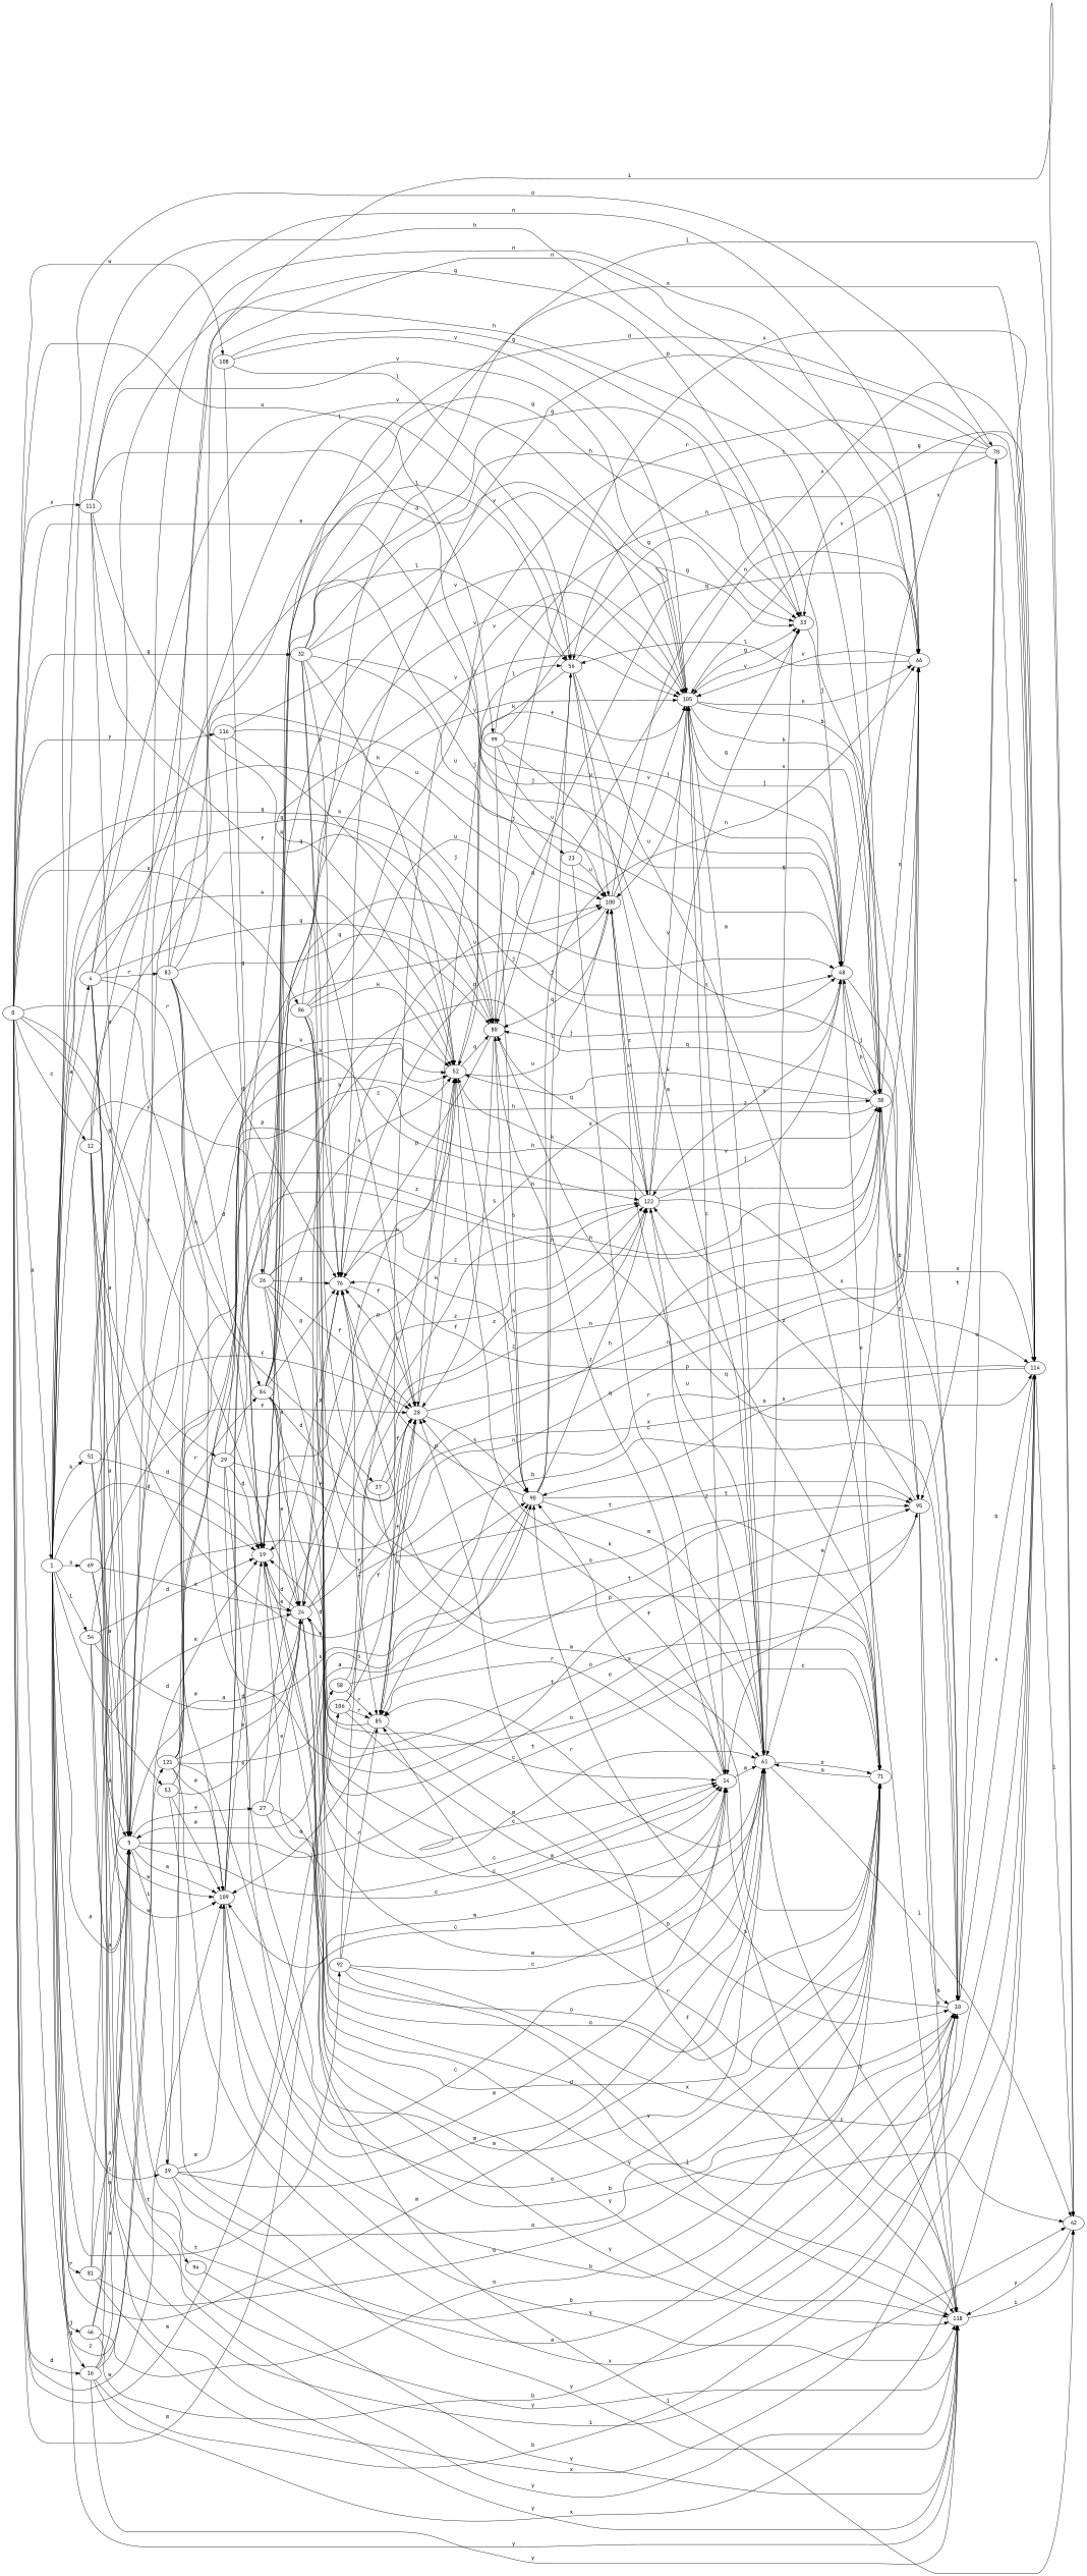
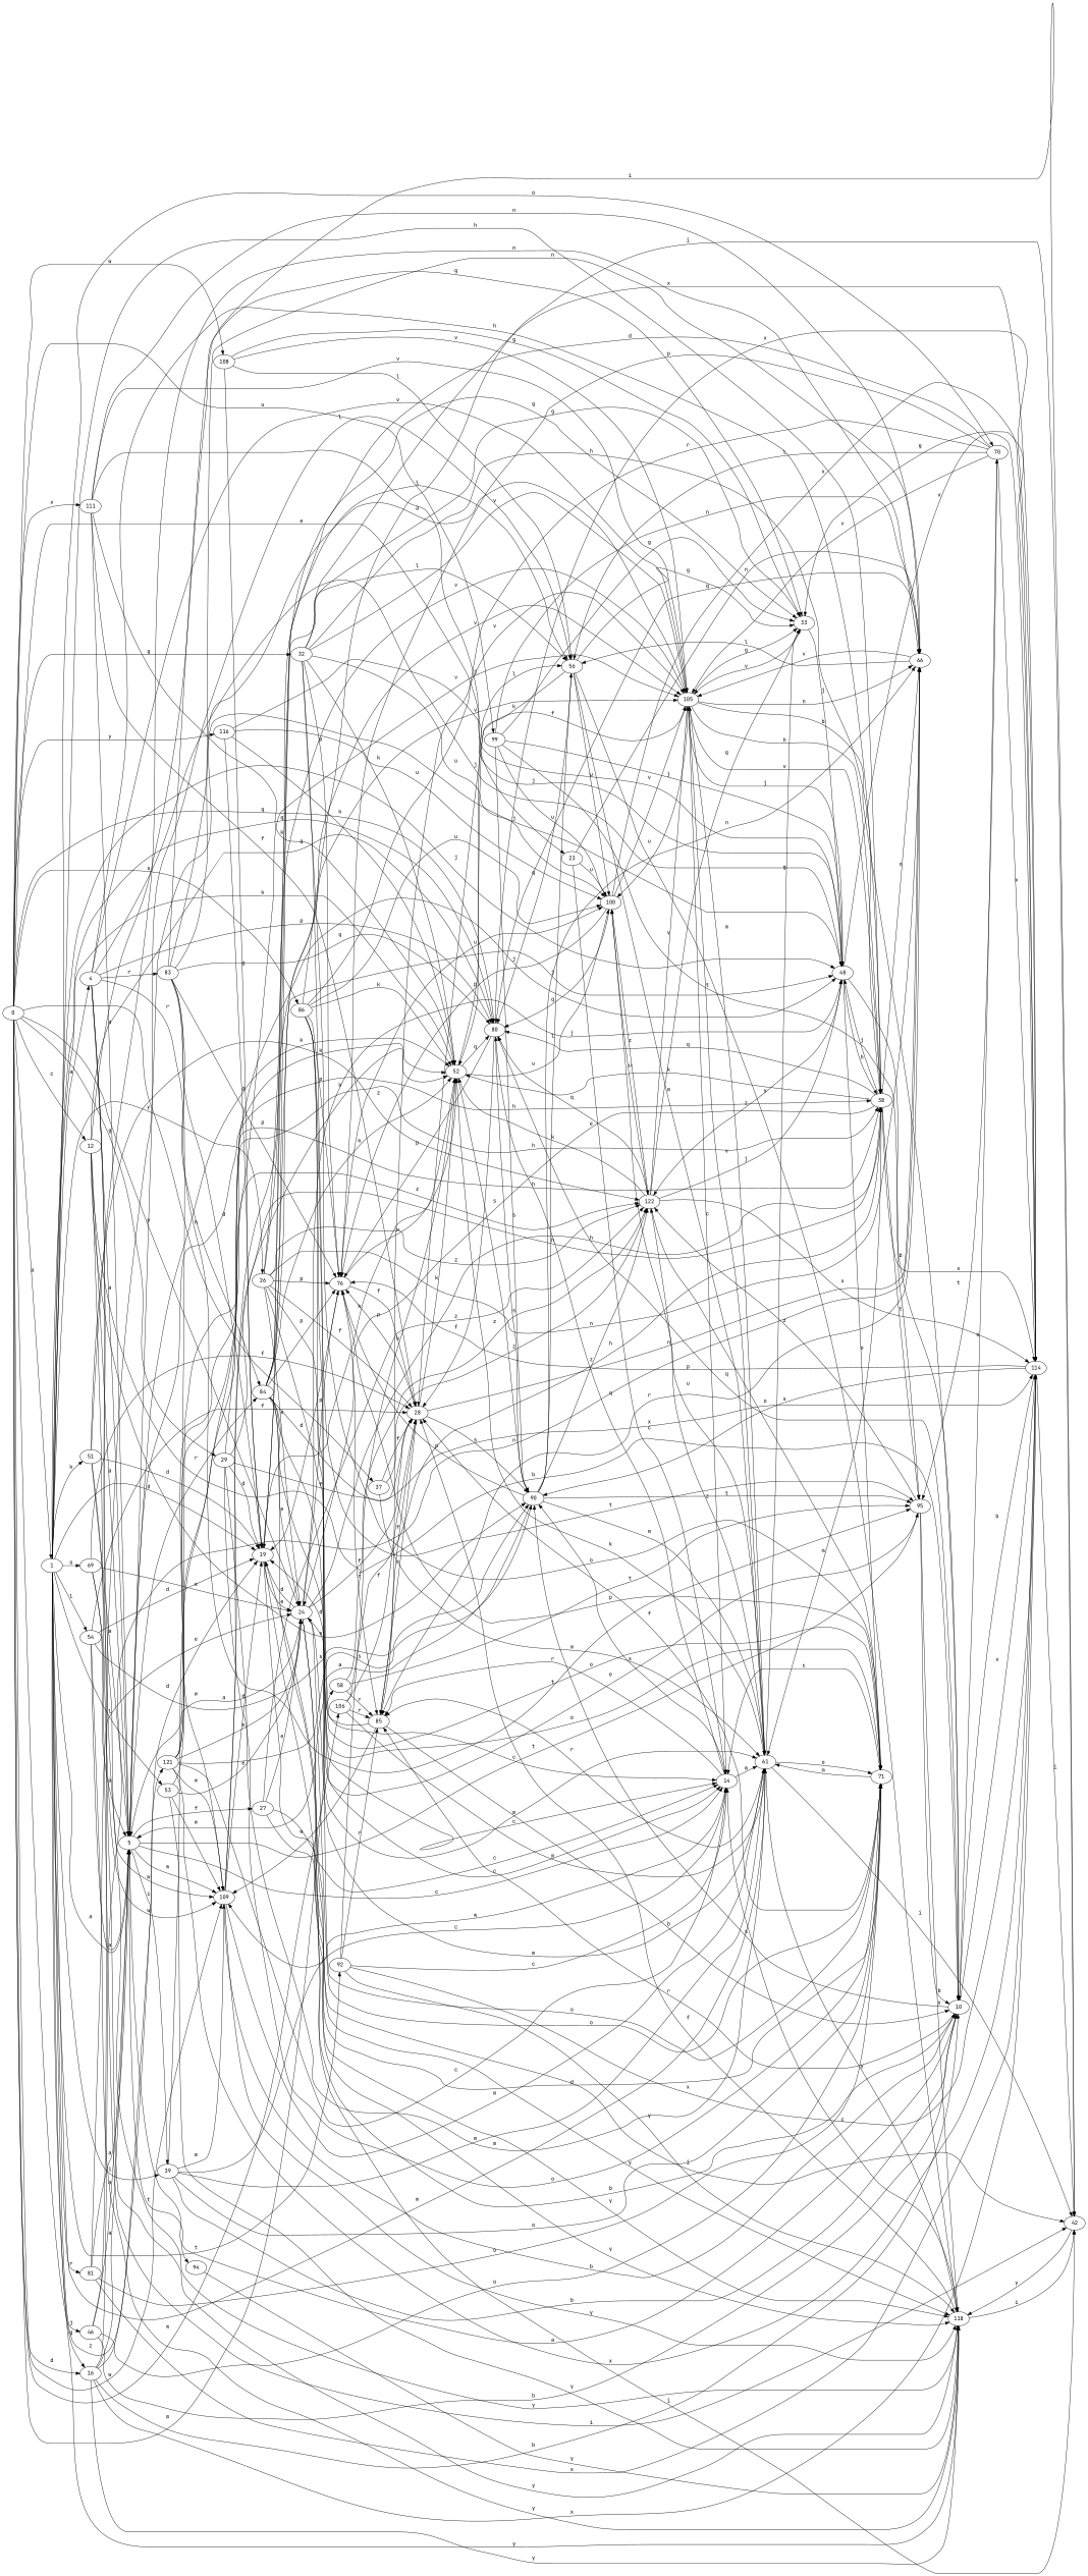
  strict digraph {
    fontname="JetBrains Mono"
    rankdir=LR
    node [fontname="JetBrains Mono"]
    edge [fontname="JetBrains Mono"]
    0
    1
    12
    16
    23
    24
    29
    32
    37
    58
    80
    86
    99
    106
    108
    109
    111
    116
    121
    4
    5
    19
    26
    38
    39
    46
    48
    51
    52
    53
    54
    61
    69
    70
    81
    92
    118
    10
    90
    33
    114
    66
    14
    100
    42
    28
    71
    76
    105
    122
    95
    85
    56
    83
    84
    27
    94
    0 -> 1 [label=a]
    0 -> 12 [label=c]
    0 -> 16 [label=d]
    0 -> 23 [label=e]
    0 -> 24 [label=e]
    0 -> 29 [label=g]
    0 -> 32 [label=g]
    0 -> 37 [label=h]
    0 -> 58 [label=m]
    0 -> 80 [label=q]
    0 -> 86 [label=s]
    0 -> 99 [label=u]
    0 -> 106 [label=w]
    0 -> 108 [label=w]
    0 -> 109 [label=w]
    0 -> 111 [label=x]
    0 -> 116 [label=y]
    0 -> 121 [label=z]
    1 -> 16 [label=d]
    1 -> 80 [label=q]
    1 -> 4 [label=a]
    1 -> 5 [label=a]
    1 -> 19 [label=d]
    1 -> 26 [label=f]
    1 -> 38 [label=h]
    1 -> 39 [label=i]
    1 -> 46 [label=j]
    1 -> 48 [label=j]
    1 -> 51 [label=k]
    1 -> 52 [label=k]
    1 -> 53 [label=l]
    1 -> 54 [label=l]
    1 -> 61 [label=m]
    1 -> 69 [label=o]
    1 -> 70 [label=o]
    1 -> 81 [label=r]
    1 -> 92 [label=t]
    1 -> 118 [label=y]
    12 -> 80 [label=q]
    12 -> 109 [label=w]
    12 -> 5 [label=a]
    12 -> 10 [label=b]
    12 -> 90 [label=s]
    12 -> 33 [label=g]
    16 -> 5 [label=a]
    16 -> 19 [label=d]
    16 -> 118 [label=y]
    16 -> 10 [label=b]
    16 -> 114 [label=x]
    16 -> 66 [label=n]
    23 -> 66 [label=n]
    23 -> 14 [label=c]
    23 -> 100 [label=u]
    24 -> 5 [label=a]
    24 -> 19 [label=d]
    24 -> 38 [label=h]
    24 -> 48 [label=j]
    24 -> 61 [label=m]
    24 -> 118 [label=y]
    24 -> 42 [label=i]
    24 -> 28 [label=f]
    24 -> 71 [label=o]
    24 -> 76 [label=p]
    29 -> 19 [label=d]
    29 -> 38 [label=h]
    29 -> 61 [label=m]
    29 -> 28 [label=f]
    29 -> 71 [label=o]
    29 -> 105 [label=v]
    32 -> 38 [label=h]
    32 -> 52 [label=k]
    32 -> 33 [label=g]
    32 -> 114 [label=x]
    32 -> 14 [label=c]
    32 -> 100 [label=u]
    32 -> 71 [label=o]
    32 -> 76 [label=p]
    32 -> 105 [label=v]
    37 -> 61 [label=m]
    37 -> 28 [label=f]
    37 -> 122 [label=z]
    58 -> 122 [label=z]
    58 -> 95 [label=t]
    58 -> 85 [label=r]
    80 -> 90 [label=s]
    80 -> 114 [label=x]
    80 -> 28 [label=f]
    80 -> 76 [label=p]
    86 -> 52 [label=k]
    86 -> 14 [label=c]
    86 -> 100 [label=u]
    86 -> 42 [label=i]
    86 -> 71 [label=o]
    86 -> 76 [label=p]
    86 -> 105 [label=v]
    86 -> 95 [label=t]
    99 -> 48 [label=j]
    99 -> 90 [label=s]
    99 -> 33 [label=g]
    99 -> 66 [label=n]
    99 -> 100 [label=u]
    99 -> 95 [label=t]
    106 -> 38 [label=h]
    106 -> 61 [label=m]
    106 -> 28 [label=f]
    106 -> 85 [label=r]
    108 -> 19 [label=d]
    108 -> 33 [label=g]
    108 -> 105 [label=v]
    108 -> 56 [label=l]
    109 -> 19 [label=d]
    109 -> 52 [label=k]
    109 -> 61 [label=m]
    109 -> 118 [label=y]
    109 -> 10 [label=b]
    109 -> 105 [label=v]
    111 -> 5 [label=a]
    111 -> 48 [label=j]
    111 -> 52 [label=k]
    111 -> 66 [label=n]
    111 -> 28 [label=f]
    111 -> 105 [label=v]
    116 -> 19 [label=d]
    116 -> 48 [label=j]
    116 -> 52 [label=k]
    116 -> 100 [label=u]
    121 -> 24 [label=e]
    121 -> 109 [label=w]
    121 -> 38 [label=h]
    121 -> 52 [label=k]
    121 -> 90 [label=s]
    121 -> 114 [label=x]
    121 -> 14 [label=c]
    121 -> 122 [label=z]
-   4 -> 80 [label=q]
+   4 -> 80 [label=p]
    4 -> 109 [label=w]
    4 -> 5 [label=a]
    4 -> 38 [label=h]
    4 -> 48 [label=j]
    4 -> 118 [label=y]
    4 -> 105 [label=v]
    4 -> 83 [label=r]
    4 -> 84 [label=r]
    5 -> 109 [label=w]
    5 -> 38 [label=h]
    5 -> 39 [label=i]
    5 -> 52 [label=k]
    5 -> 14 [label=c]
    5 -> 95 [label=t]
    5 -> 84 [label=r]
    5 -> 27 [label=f]
    5 -> 94 [label=t]
    19 -> 24 [label=e]
    19 -> 52 [label=k]
    19 -> 118 [label=y]
    19 -> 42 [label=i]
    19 -> 56 [label=l]
    26 -> 24 [label=e]
    26 -> 66 [label=n]
    26 -> 14 [label=c]
    26 -> 28 [label=f]
    26 -> 71 [label=o]
    26 -> 76 [label=p]
    26 -> 105 [label=v]
    26 -> 122 [label=z]
    26 -> 56 [label=l]
    38 -> 24 [label=e]
    38 -> 80 [label=q]
    38 -> 48 [label=j]
    38 -> 52 [label=k]
    38 -> 61 [label=m]
    38 -> 114 [label=x]
    38 -> 66 [label=n]
    38 -> 105 [label=v]
    38 -> 95 [label=t]
    39 -> 109 [label=w]
    39 -> 48 [label=j]
    39 -> 61 [label=m]
    39 -> 10 [label=b]
    39 -> 14 [label=c]
    39 -> 71 [label=o]
    46 -> 5 [label=a]
    46 -> 10 [label=b]
    46 -> 71 [label=o]
    46 -> 56 [label=l]
    48 -> 38 [label=h]
    48 -> 10 [label=b]
    48 -> 114 [label=x]
    48 -> 71 [label=o]
    48 -> 122 [label=z]
    51 -> 5 [label=a]
    51 -> 19 [label=d]
    51 -> 118 [label=y]
    51 -> 66 [label=n]
    51 -> 122 [label=z]
    52 -> 80 [label=q]
    52 -> 90 [label=s]
    52 -> 100 [label=u]
    52 -> 56 [label=l]
    53 -> 24 [label=e]
    53 -> 109 [label=w]
    53 -> 38 [label=h]
    53 -> 118 [label=y]
    54 -> 5 [label=a]
    54 -> 19 [label=d]
    54 -> 118 [label=y]
    54 -> 90 [label=s]
    54 -> 28 [label=f]
    61 -> 52 [label=k]
    61 -> 118 [label=y]
    61 -> 33 [label=g]
    61 -> 100 [label=u]
    61 -> 42 [label=i]
    61 -> 71 [label=o]
    61 -> 105 [label=v]
    61 -> 122 [label=z]
    61 -> 85 [label=r]
    69 -> 24 [label=e]
    69 -> 5 [label=a]
    69 -> 42 [label=i]
    69 -> 28 [label=f]
    70 -> 19 [label=d]
    70 -> 114 [label=x]
    70 -> 76 [label=p]
    70 -> 105 [label=v]
    70 -> 95 [label=t]
    70 -> 85 [label=r]
    70 -> 56 [label=l]
    81 -> 24 [label=e]
    81 -> 5 [label=a]
    81 -> 114 [label=x]
    81 -> 71 [label=o]
    92 -> 52 [label=k]
    92 -> 118 [label=y]
    92 -> 114 [label=x]
    92 -> 14 [label=c]
    92 -> 85 [label=r]
    118 -> 14 [label=c]
    118 -> 42 [label=i]
    118 -> 28 [label=f]
    10 -> 80 [label=q]
    10 -> 5 [label=a]
    10 -> 70 [label=o]
    10 -> 90 [label=s]
    10 -> 114 [label=x]
    10 -> 85 [label=r]
    90 -> 5 [label=a]
    90 -> 61 [label=m]
    90 -> 66 [label=n]
    90 -> 76 [label=p]
    90 -> 122 [label=z]
    90 -> 95 [label=t]
    90 -> 56 [label=l]
    33 -> 48 [label=j]
    33 -> 105 [label=v]
    114 -> 10 [label=b]
    114 -> 90 [label=s]
    114 -> 33 [label=g]
    114 -> 42 [label=i]
    114 -> 76 [label=p]
    66 -> 80 [label=q]
    66 -> 105 [label=v]
    66 -> 85 [label=r]
    66 -> 56 [label=l]
    14 -> 80 [label=q]
    14 -> 109 [label=w]
    14 -> 61 [label=m]
    14 -> 90 [label=s]
    14 -> 85 [label=r]
    100 -> 80 [label=q]
    100 -> 114 [label=x]
    100 -> 76 [label=p]
    100 -> 105 [label=v]
    100 -> 122 [label=z]
    42 -> 118 [label=y]
    28 -> 52 [label=k]
    28 -> 90 [label=s]
    28 -> 66 [label=n]
    28 -> 76 [label=p]
    28 -> 85 [label=r]
    71 -> 19 [label=d]
    71 -> 61 [label=m]
    71 -> 14 [label=c]
    71 -> 28 [label=f]
    71 -> 76 [label=p]
    76 -> 19 [label=d]
    76 -> 52 [label=k]
    76 -> 100 [label=u]
    76 -> 28 [label=f]
    76 -> 85 [label=r]
    105 -> 5 [label=a]
    105 -> 38 [label=h]
    105 -> 48 [label=j]
    105 -> 61 [label=m]
    105 -> 10 [label=b]
    105 -> 33 [label=g]
    105 -> 66 [label=n]
    105 -> 14 [label=c]
    105 -> 100 [label=u]
    105 -> 28 [label=f]
    122 -> 80 [label=q]
    122 -> 48 [label=j]
    122 -> 52 [label=k]
    122 -> 33 [label=g]
    122 -> 114 [label=x]
    122 -> 100 [label=u]
    122 -> 71 [label=o]
    122 -> 105 [label=v]
    95 -> 24 [label=e]
    95 -> 118 [label=y]
    95 -> 10 [label=b]
    95 -> 122 [label=z]
    85 -> 109 [label=w]
    85 -> 19 [label=d]
    85 -> 10 [label=b]
    85 -> 28 [label=f]
    56 -> 80 [label=q]
    56 -> 52 [label=k]
    56 -> 61 [label=m]
    56 -> 118 [label=y]
    56 -> 33 [label=g]
    56 -> 100 [label=u]
    83 -> 80 [label=q]
    83 -> 109 [label=w]
    83 -> 19 [label=d]
    83 -> 48 [label=j]
    83 -> 66 [label=n]
    83 -> 42 [label=i]
    83 -> 76 [label=p]
    83 -> 95 [label=t]
    84 -> 24 [label=e]
    84 -> 48 [label=j]
    84 -> 52 [label=k]
    84 -> 61 [label=m]
    84 -> 118 [label=y]
    84 -> 33 [label=g]
    84 -> 114 [label=x]
    84 -> 71 [label=o]
    84 -> 76 [label=p]
    84 -> 105 [label=v]
    27 -> 24 [label=e]
    27 -> 10 [label=b]
    27 -> 14 [label=c]
    27 -> 122 [label=z]
    94 -> 118 [label=y]
  }
